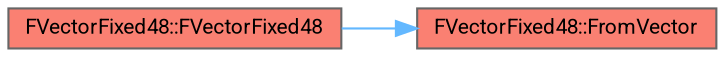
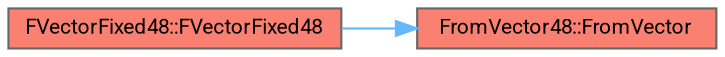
  digraph {
    rankdir=RL
    fontname=Roboto
    node [fillcolor=salmon fontname=Roboto fontsize=10 shape=box style=filled]
-   n1 [color=gray40 fontcolor=black height=0.2 label="FVectorFixed48::FromVector" width=0.4]
+   n1 [color=gray40 fontcolor=black height=0.2 label="FromVector48::FromVector" width=0.4]
    n2 [color=grey40 height=0.2 label="FVectorFixed48::FVectorFixed48" width=0.4]
    n1 -> n2 [color=steelblue1 dir=back fontname=Roboto fontsize=10 labelfontname=Helvetica labelfontsize=10 style=solid]
  }
